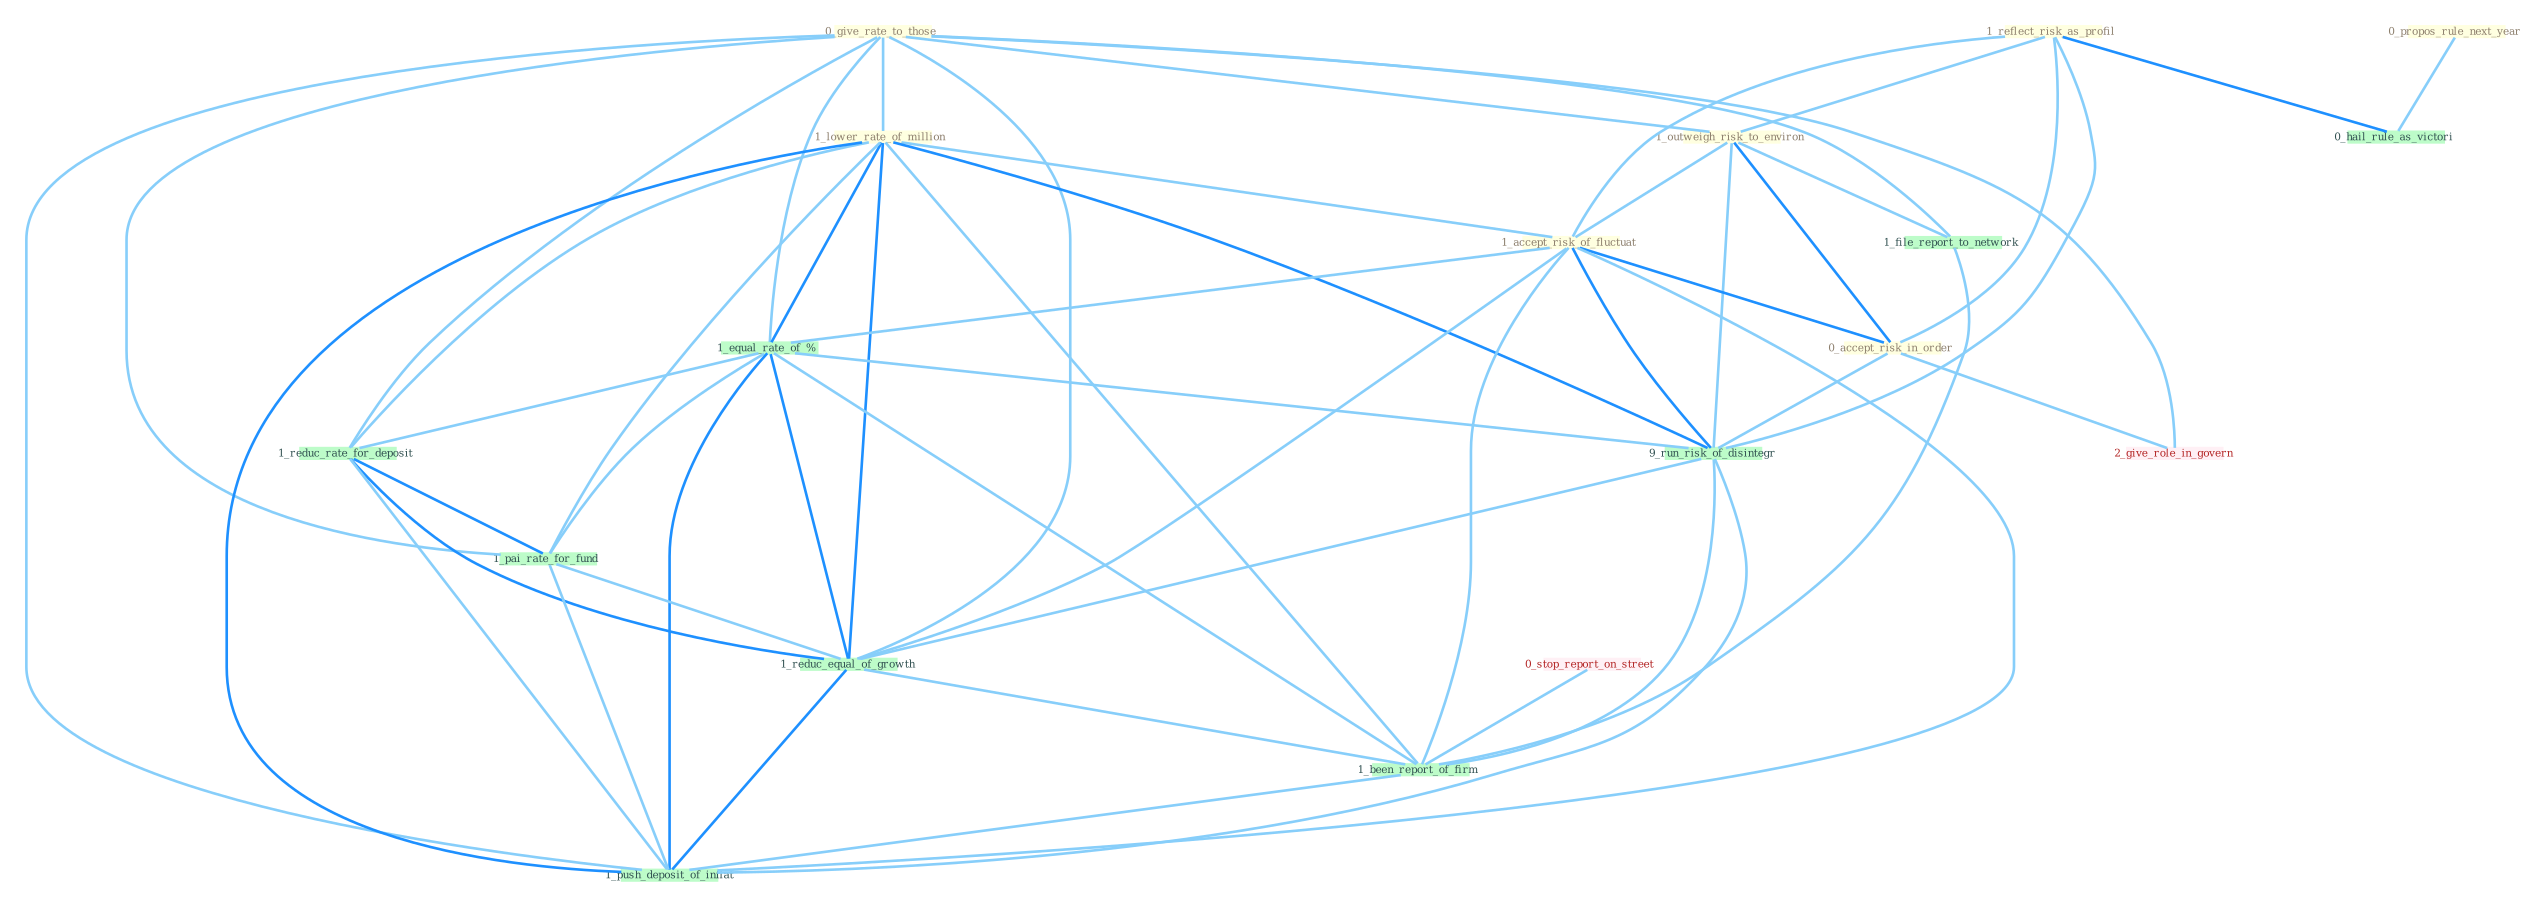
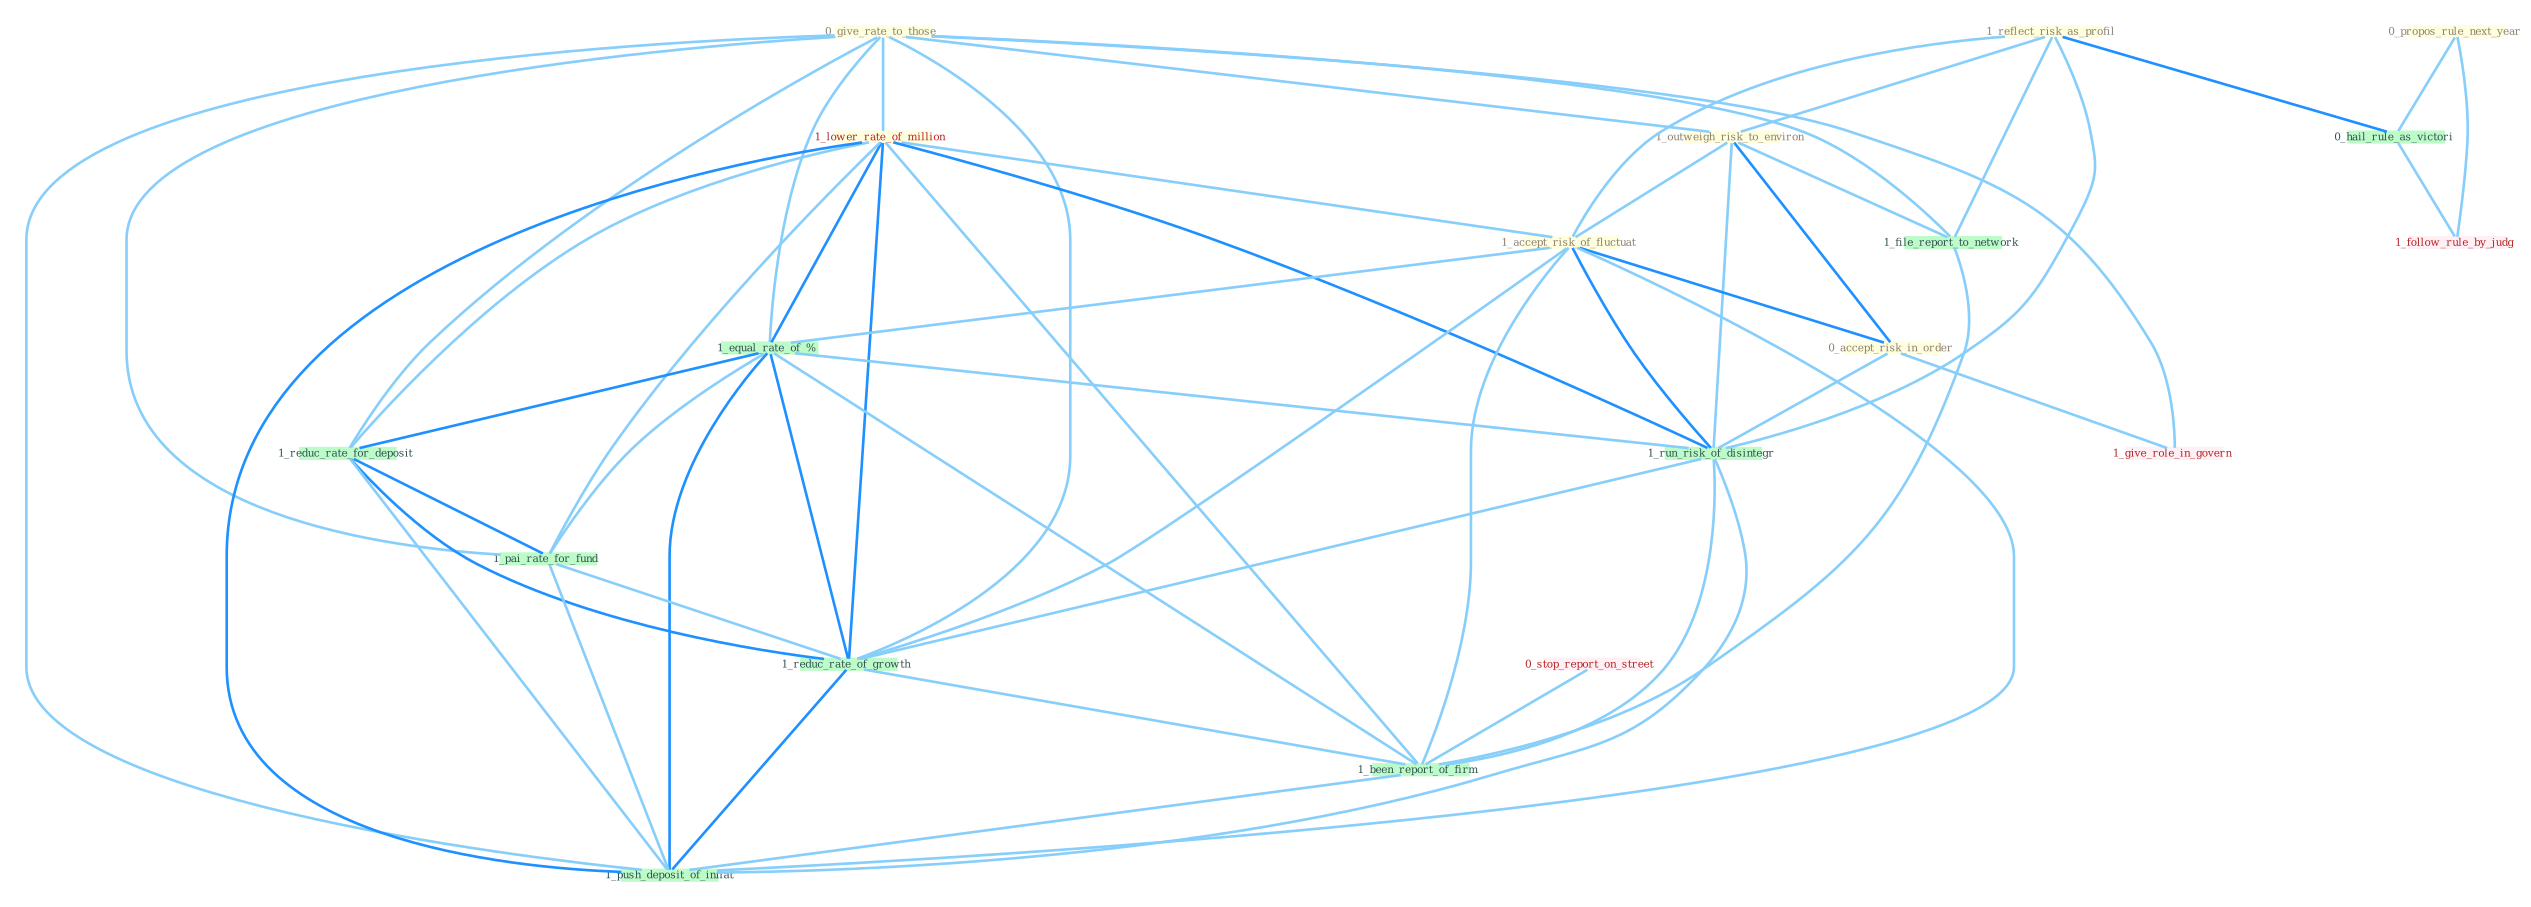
  graph {
    node [color="#BDFCC9" fixedsize=true fontcolor="#2f4f4f" fontsize=4 shape=polygon style=filled]
    edge [color="#87cefa" w=1]
    "0_give_rate_to_those " [color="#ffffe0" fontcolor="#8b7d6b" height=.06 width=.5]
    "1_reflect_risk_as_profil " [color="#ffffe0" fontcolor="#8b7d6b" height=.06 width=.5]
    "1_outweigh_risk_to_environ " [color="#ffffe0" fontcolor="#8b7d6b" height=.06 width=.5]
-   "1_lower_rate_of_million " [color="#ffffe0" fontcolor="#8b7d6b" height=.06 width=.5]
+   "1_lower_rate_of_million " [color="#ffffe0" fontcolor="#b22222" height=.06 width=.5]
    "1_accept_risk_of_fluctuat " [color="#ffffe0" fontcolor="#8b7d6b" height=.06 width=.5]
    "0_accept_risk_in_order " [color="#ffffe0" fontcolor="#8b7d6b" height=.06 width=.5]
    "0_propos_rule_next_year " [color="#ffffe0" fontcolor="#8b7d6b" height=.06 width=.5]
    "0_stop_report_on_street " [color="#fff0f5" fontcolor="#b22222" height=.06 width=.5]
-   "1_give_role_in_govern " [color="#fff0f5" fontcolor="#b22222" height=.06 width=.5 label="2_give_role_in_govern"]
+   "1_give_role_in_govern " [color="#fff0f5" fontcolor="#b22222" height=.06 width=.5]
+   "1_follow_rule_by_judg " [color="#fff0f5" fontcolor="#b22222" height=.06 width=.5]
    "1_file_report_to_network " [height=.06 width=.5]
    "1_equal_rate_of_% " [height=.06 width=.5]
    "1_reduc_rate_for_deposit " [height=.06 width=.5]
    "1_pai_rate_for_fund " [height=.06 width=.5]
-   "1_reduc_rate_of_growth " [height=.06 width=.5 label="1_reduc_equal_of_growth"]
+   "1_reduc_rate_of_growth " [height=.06 width=.5]
    n16 [height=.06 label="1_push_deposit_of_inflat" width=.5]
    "0_hail_rule_as_victori " [height=.06 width=.5]
-   "1_run_risk_of_disintegr " [height=.06 width=.5 label="9_run_risk_of_disintegr"]
+   "1_run_risk_of_disintegr " [height=.06 width=.5]
    "1_been_report_of_firm " [height=.06 width=.5]
    subgraph sub_1 {
      "0_give_rate_to_those "
      "1_reflect_risk_as_profil "
      "1_outweigh_risk_to_environ "
      "1_lower_rate_of_million "
      "1_accept_risk_of_fluctuat "
      "0_accept_risk_in_order "
      "0_propos_rule_next_year "
    }
    subgraph sub_2 {
      "0_stop_report_on_street "
      "1_give_role_in_govern "
+     "1_follow_rule_by_judg "
    }
    "0_give_rate_to_those " -- "1_outweigh_risk_to_environ "
    "0_give_rate_to_those " -- "1_lower_rate_of_million "
    "0_give_rate_to_those " -- "1_give_role_in_govern "
    "0_give_rate_to_those " -- "1_file_report_to_network "
    "0_give_rate_to_those " -- "1_equal_rate_of_% "
    "0_give_rate_to_those " -- "1_reduc_rate_for_deposit "
    "0_give_rate_to_those " -- "1_pai_rate_for_fund "
    "0_give_rate_to_those " -- "1_reduc_rate_of_growth "
    "0_give_rate_to_those " -- n16
    "1_reflect_risk_as_profil " -- "1_outweigh_risk_to_environ "
    "1_reflect_risk_as_profil " -- "1_accept_risk_of_fluctuat "
-   "1_reflect_risk_as_profil " -- "0_accept_risk_in_order "
+   "1_reflect_risk_as_profil " -- "1_file_report_to_network "
    "1_reflect_risk_as_profil " -- "0_hail_rule_as_victori " [color="#1e90ff"]
    "1_reflect_risk_as_profil " -- "1_run_risk_of_disintegr "
    "1_outweigh_risk_to_environ " -- "1_accept_risk_of_fluctuat "
    "1_outweigh_risk_to_environ " -- "0_accept_risk_in_order " [color="#1e90ff"]
    "1_outweigh_risk_to_environ " -- "1_file_report_to_network "
    "1_outweigh_risk_to_environ " -- "1_run_risk_of_disintegr "
    "1_lower_rate_of_million " -- "1_accept_risk_of_fluctuat "
    "1_lower_rate_of_million " -- "1_equal_rate_of_% " [color="#1e90ff" w=2]
    "1_lower_rate_of_million " -- "1_reduc_rate_for_deposit "
    "1_lower_rate_of_million " -- "1_pai_rate_for_fund "
    "1_lower_rate_of_million " -- "1_reduc_rate_of_growth " [color="#1e90ff" w=2]
    "1_lower_rate_of_million " -- n16 [color="#1e90ff" w=2]
    "1_lower_rate_of_million " -- "1_run_risk_of_disintegr " [color="#1e90ff"]
    "1_lower_rate_of_million " -- "1_been_report_of_firm "
    "1_accept_risk_of_fluctuat " -- "0_accept_risk_in_order " [color="#1e90ff" w=2]
    "1_accept_risk_of_fluctuat " -- "1_equal_rate_of_% "
    "1_accept_risk_of_fluctuat " -- "1_reduc_rate_of_growth "
    "1_accept_risk_of_fluctuat " -- n16
    "1_accept_risk_of_fluctuat " -- "1_run_risk_of_disintegr " [color="#1e90ff" w=2]
    "1_accept_risk_of_fluctuat " -- "1_been_report_of_firm "
    "0_accept_risk_in_order " -- "1_give_role_in_govern "
    "0_accept_risk_in_order " -- "1_run_risk_of_disintegr "
+   "0_propos_rule_next_year " -- "1_follow_rule_by_judg "
    "0_propos_rule_next_year " -- "0_hail_rule_as_victori "
    "0_stop_report_on_street " -- "1_been_report_of_firm "
    "1_file_report_to_network " -- "1_been_report_of_firm "
-   "1_equal_rate_of_% " -- "1_reduc_rate_for_deposit "
+   "1_equal_rate_of_% " -- "1_reduc_rate_for_deposit " [color="#1e90ff"]
    "1_equal_rate_of_% " -- "1_pai_rate_for_fund "
    "1_equal_rate_of_% " -- "1_reduc_rate_of_growth " [color="#1e90ff" w=2]
    "1_equal_rate_of_% " -- n16 [color="#1e90ff" w=2]
    "1_equal_rate_of_% " -- "1_run_risk_of_disintegr "
    "1_equal_rate_of_% " -- "1_been_report_of_firm "
    "1_reduc_rate_for_deposit " -- "1_pai_rate_for_fund " [color="#1e90ff" w=2]
    "1_reduc_rate_for_deposit " -- "1_reduc_rate_of_growth " [color="#1e90ff" w=2]
    "1_reduc_rate_for_deposit " -- n16
    "1_pai_rate_for_fund " -- "1_reduc_rate_of_growth "
    "1_pai_rate_for_fund " -- n16
    "1_reduc_rate_of_growth " -- n16 [color="#1e90ff" w=2]
    "1_reduc_rate_of_growth " -- "1_been_report_of_firm "
+   "0_hail_rule_as_victori " -- "1_follow_rule_by_judg "
    "1_run_risk_of_disintegr " -- "1_reduc_rate_of_growth "
    "1_run_risk_of_disintegr " -- n16
    "1_run_risk_of_disintegr " -- "1_been_report_of_firm "
    "1_been_report_of_firm " -- n16
  }
